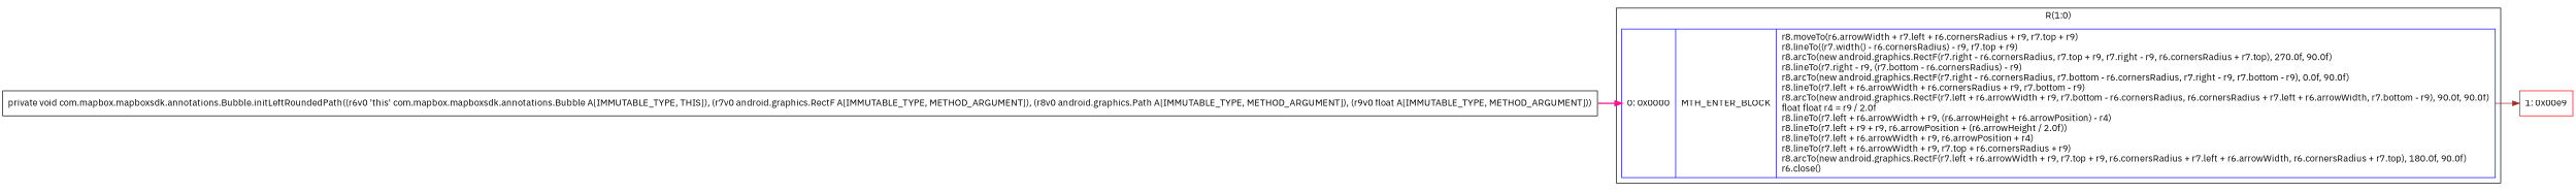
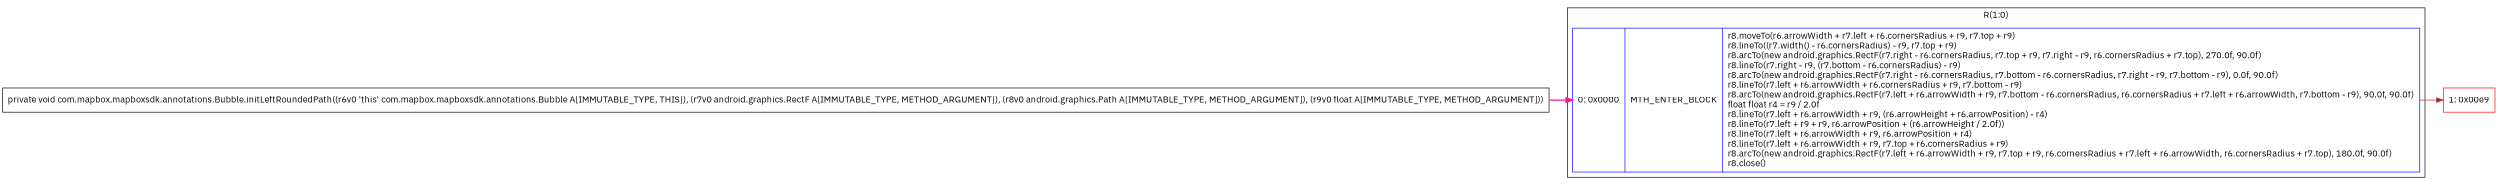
  digraph {
    rankdir=LR
    fontname="IBM Plex Sans"
    node [shape=record fontname="IBM Plex Sans"]
    edge [fontname="IBM Plex Sans"]
-   n1 [color=blue label="{0\:\ 0x0000|MTH_ENTER_BLOCK\l|r8.moveTo(r6.arrowWidth + r7.left + r6.cornersRadius + r9, r7.top + r9)\lr8.lineTo((r7.width() \- r6.cornersRadius) \- r9, r7.top + r9)\lr8.arcTo(new android.graphics.RectF(r7.right \- r6.cornersRadius, r7.top + r9, r7.right \- r9, r6.cornersRadius + r7.top), 270.0f, 90.0f)\lr8.lineTo(r7.right \- r9, (r7.bottom \- r6.cornersRadius) \- r9)\lr8.arcTo(new android.graphics.RectF(r7.right \- r6.cornersRadius, r7.bottom \- r6.cornersRadius, r7.right \- r9, r7.bottom \- r9), 0.0f, 90.0f)\lr8.lineTo(r7.left + r6.arrowWidth + r6.cornersRadius + r9, r7.bottom \- r9)\lr8.arcTo(new android.graphics.RectF(r7.left + r6.arrowWidth + r9, r7.bottom \- r6.cornersRadius, r6.cornersRadius + r7.left + r6.arrowWidth, r7.bottom \- r9), 90.0f, 90.0f)\lfloat float r4 = r9 \/ 2.0f\lr8.lineTo(r7.left + r6.arrowWidth + r9, (r6.arrowHeight + r6.arrowPosition) \- r4)\lr8.lineTo(r7.left + r9 + r9, r6.arrowPosition + (r6.arrowHeight \/ 2.0f))\lr8.lineTo(r7.left + r6.arrowWidth + r9, r6.arrowPosition + r4)\lr8.lineTo(r7.left + r6.arrowWidth + r9, r7.top + r6.cornersRadius + r9)\lr8.arcTo(new android.graphics.RectF(r7.left + r6.arrowWidth + r9, r7.top + r9, r6.cornersRadius + r7.left + r6.arrowWidth, r6.cornersRadius + r7.top), 180.0f, 90.0f)\lr6.close()\l}"]
+   n1 [color=blue label="{0\:\ 0x0000|MTH_ENTER_BLOCK\l|r8.moveTo(r6.arrowWidth + r7.left + r6.cornersRadius + r9, r7.top + r9)\lr8.lineTo((r7.width() \- r6.cornersRadius) \- r9, r7.top + r9)\lr8.arcTo(new android.graphics.RectF(r7.right \- r6.cornersRadius, r7.top + r9, r7.right \- r9, r6.cornersRadius + r7.top), 270.0f, 90.0f)\lr8.lineTo(r7.right \- r9, (r7.bottom \- r6.cornersRadius) \- r9)\lr8.arcTo(new android.graphics.RectF(r7.right \- r6.cornersRadius, r7.bottom \- r6.cornersRadius, r7.right \- r9, r7.bottom \- r9), 0.0f, 90.0f)\lr8.lineTo(r7.left + r6.arrowWidth + r6.cornersRadius + r9, r7.bottom \- r9)\lr8.arcTo(new android.graphics.RectF(r7.left + r6.arrowWidth + r9, r7.bottom \- r6.cornersRadius, r6.cornersRadius + r7.left + r6.arrowWidth, r7.bottom \- r9), 90.0f, 90.0f)\lfloat float r4 = r9 \/ 2.0f\lr8.lineTo(r7.left + r6.arrowWidth + r9, (r6.arrowHeight + r6.arrowPosition) \- r4)\lr8.lineTo(r7.left + r9 + r9, r6.arrowPosition + (r6.arrowHeight \/ 2.0f))\lr8.lineTo(r7.left + r6.arrowWidth + r9, r6.arrowPosition + r4)\lr8.lineTo(r7.left + r6.arrowWidth + r9, r7.top + r6.cornersRadius + r9)\lr8.arcTo(new android.graphics.RectF(r7.left + r6.arrowWidth + r9, r7.top + r9, r6.cornersRadius + r7.left + r6.arrowWidth, r6.cornersRadius + r7.top), 180.0f, 90.0f)\lr8.close()\l}"]
    n2 [color=red label="{1\:\ 0x00e9}"]
    n3 [label="{private void com.mapbox.mapboxsdk.annotations.Bubble.initLeftRoundedPath((r6v0 'this' com.mapbox.mapboxsdk.annotations.Bubble A[IMMUTABLE_TYPE, THIS]), (r7v0 android.graphics.RectF A[IMMUTABLE_TYPE, METHOD_ARGUMENT]), (r8v0 android.graphics.Path A[IMMUTABLE_TYPE, METHOD_ARGUMENT]), (r9v0 float A[IMMUTABLE_TYPE, METHOD_ARGUMENT])) }"]
    subgraph cluster_1 {
      label="R(1:0)"
      n1
    }
    n1 -> n2 [color=brown style=solid]
    n3 -> n1 [color=deeppink style=bold]
  }
